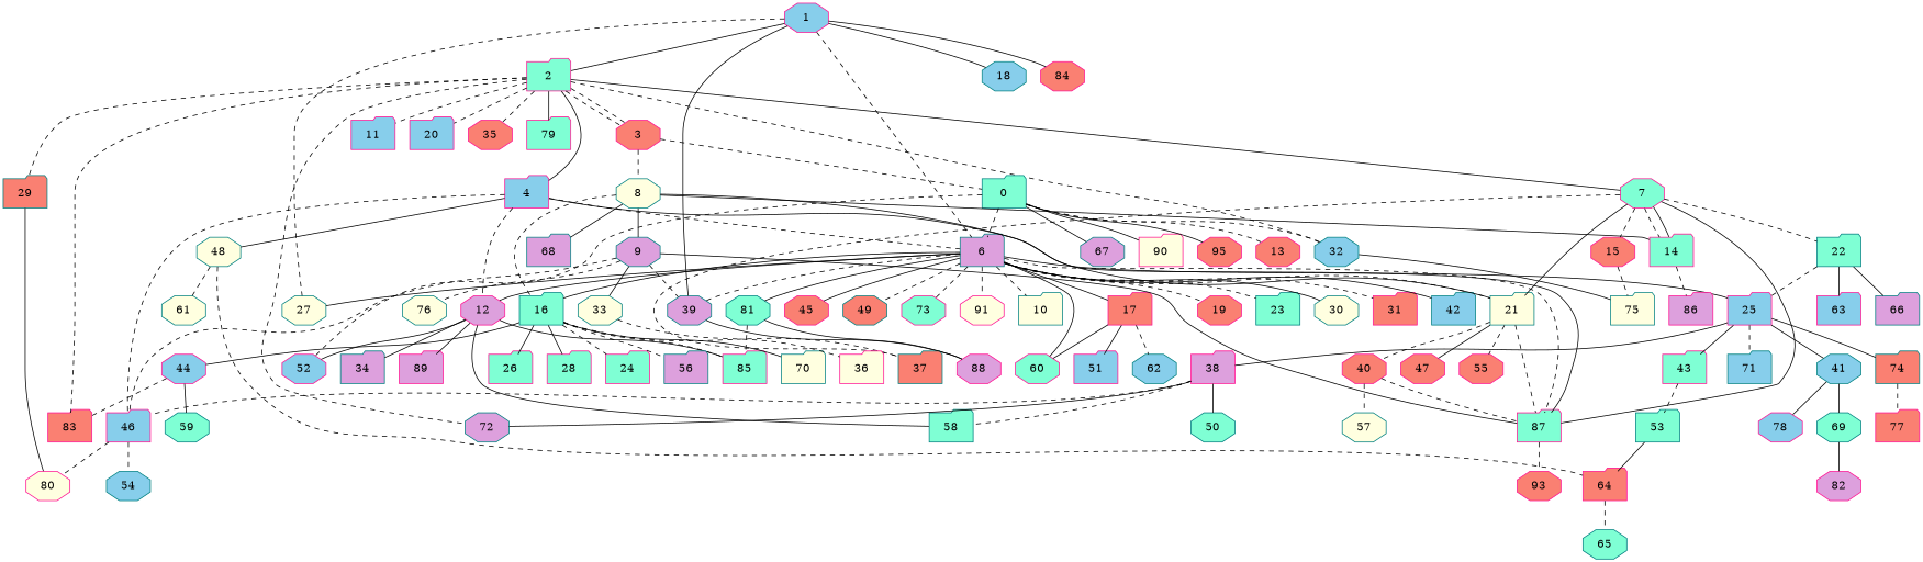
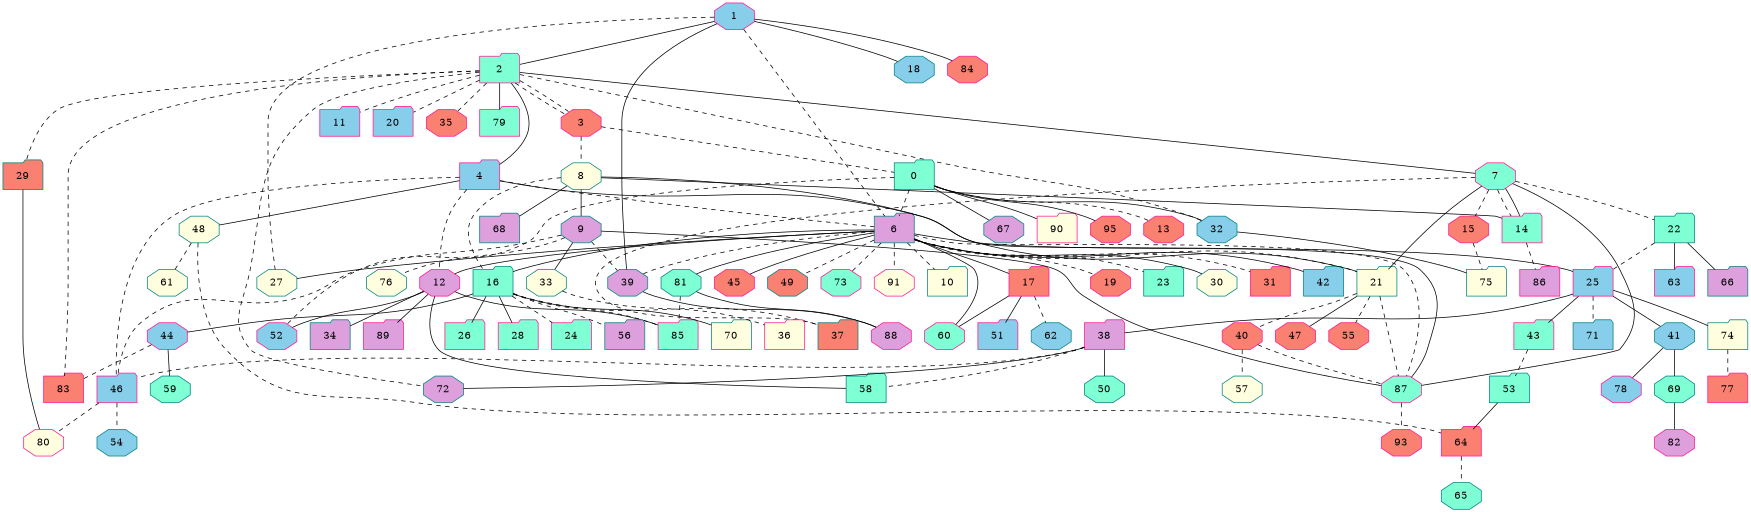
  graph {
    node [color=deeppink fillcolor=aquamarine shape=octagon style=filled]
    edge [style=dashed]
    1 [fillcolor=skyblue]
    2 [shape=folder]
    6 [color=teal fillcolor=plum shape=folder]
    18 [color=teal fillcolor=skyblue]
    27 [color=teal fillcolor=lightyellow]
    39 [color=teal fillcolor=plum]
    84 [fillcolor=salmon]
    3 [fillcolor=salmon]
    4 [fillcolor=skyblue shape=folder]
    7
    11 [fillcolor=skyblue shape=folder]
    20 [fillcolor=skyblue shape=folder]
    29 [color=teal fillcolor=salmon shape=folder]
    32 [color=teal fillcolor=skyblue]
    35 [fillcolor=salmon]
    72 [color=teal fillcolor=plum]
    79 [shape=folder]
    83 [fillcolor=salmon shape=folder]
    12 [fillcolor=plum]
-   87 [shape=folder]
+   87
    10 [color=teal fillcolor=lightyellow shape=folder]
    16 [color=teal shape=folder]
    17 [fillcolor=salmon shape=folder]
    19 [fillcolor=salmon]
    21 [color=teal fillcolor=lightyellow shape=folder]
    23 [color=teal shape=folder]
    25 [fillcolor=skyblue shape=folder]
    30 [color=teal fillcolor=lightyellow]
    31 [fillcolor=salmon shape=folder]
    42 [color=teal fillcolor=skyblue shape=folder]
    45 [fillcolor=salmon]
    49 [color=teal fillcolor=salmon]
    60
    73
    81 [color=teal]
    91 [fillcolor=lightyellow]
    88 [fillcolor=plum]
    n38 [color=teal label=0 shape=folder]
    8 [color=teal fillcolor=lightyellow]
    46 [fillcolor=skyblue shape=folder]
    48 [color=teal fillcolor=lightyellow]
    14 [shape=folder]
    15 [fillcolor=salmon]
    22 [color=teal shape=folder]
    37 [color=teal fillcolor=salmon shape=folder]
    80 [fillcolor=lightyellow]
    75 [color=teal fillcolor=lightyellow shape=folder]
    13 [fillcolor=salmon]
    52 [fillcolor=skyblue]
    67 [color=teal fillcolor=plum]
    90 [fillcolor=lightyellow shape=folder]
    n52 [fillcolor=salmon label=95]
    9 [color=teal fillcolor=plum]
    68 [color=teal fillcolor=plum shape=folder]
    34 [color=teal fillcolor=plum shape=folder]
    58 [color=teal shape=folder]
    85 [shape=folder]
    89 [fillcolor=plum shape=folder]
    54 [color=teal fillcolor=skyblue]
    61 [color=teal fillcolor=lightyellow]
    64 [fillcolor=salmon shape=folder]
    93 [fillcolor=salmon]
    24 [shape=folder]
    26 [shape=folder]
    28 [shape=folder]
    44 [fillcolor=skyblue]
    56 [color=teal fillcolor=plum shape=folder]
    70 [color=teal fillcolor=lightyellow shape=folder]
    51 [fillcolor=skyblue shape=folder]
    62 [color=teal fillcolor=skyblue]
    40 [fillcolor=salmon]
    47 [fillcolor=salmon]
    55 [fillcolor=salmon]
    38 [fillcolor=plum shape=folder]
    41 [color=teal fillcolor=skyblue]
    43 [shape=folder]
    71 [color=teal fillcolor=skyblue shape=folder]
-   74 [color=teal fillcolor=salmon shape=folder]
+   74 [color=teal fillcolor=lightyellow shape=folder]
    86 [fillcolor=plum shape=folder]
    63 [fillcolor=skyblue shape=folder]
    66 [color=teal fillcolor=plum shape=folder]
    33 [color=teal fillcolor=lightyellow]
    76 [color=teal fillcolor=lightyellow]
    36 [fillcolor=lightyellow shape=folder]
    59 [color=teal]
    57 [color=teal fillcolor=lightyellow]
    50 [color=teal]
    69 [color=teal]
    78 [fillcolor=skyblue]
    53 [color=teal shape=folder]
    77 [fillcolor=salmon shape=folder]
    82 [fillcolor=plum]
    65 [color=teal]
    1 -- 2 [style=solid]
    1 -- 6
    1 -- 18 [style=solid]
    1 -- 27
    1 -- 39 [style=solid]
    1 -- 84 [style=solid]
    2 -- 3
    2 -- 3
    2 -- 4 [style=solid]
    2 -- 7 [style=solid]
    2 -- 11
    2 -- 20
    2 -- 29
    2 -- 32
    2 -- 35
    2 -- 72
    2 -- 79 [style=solid]
    2 -- 83
    6 -- 27 [style=solid]
    6 -- 39
    6 -- 12 [style=solid]
    6 -- 87
    6 -- 10
    6 -- 16 [style=solid]
    6 -- 17 [style=solid]
    6 -- 19
    6 -- 21
    6 -- 23
    6 -- 25 [style=solid]
    6 -- 30 [style=solid]
    6 -- 31
    6 -- 42 [style=solid]
    6 -- 45 [style=solid]
    6 -- 49
    6 -- 60 [style=solid]
    6 -- 73
    6 -- 81 [style=solid]
    6 -- 91
    39 -- 88 [style=solid]
    3 -- n38
    3 -- 8
    4 -- 6
    4 -- 12
    4 -- 87 [style=solid]
    4 -- 46
    4 -- 48 [style=solid]
    7 -- 87 [style=solid]
    7 -- 21 [style=solid]
    7 -- 14
    7 -- 14 [style=solid]
    7 -- 15
    7 -- 22
    7 -- 37
    29 -- 80 [style=solid]
    32 -- 75 [style=solid]
    12 -- 52 [style=solid]
    12 -- 34 [style=solid]
    12 -- 58 [style=solid]
    12 -- 85 [style=solid]
    12 -- 89 [style=solid]
    87 -- 93
    16 -- 37
    16 -- 85
    16 -- 24
    16 -- 26 [style=solid]
    16 -- 28 [style=solid]
    16 -- 44 [style=solid]
    16 -- 56
    16 -- 70 [style=solid]
    17 -- 60 [style=solid]
    17 -- 51 [style=solid]
    17 -- 62
    21 -- 87
    21 -- 40
    21 -- 47 [style=solid]
    21 -- 55
    25 -- 38 [style=solid]
    25 -- 41 [style=solid]
    25 -- 43 [style=solid]
    25 -- 71
    25 -- 74 [style=solid]
    81 -- 88 [style=solid]
    81 -- 85
    n38 -- 6
-   n38 -- 32
+   n38 -- 32 [style=solid]
    n38 -- 13
    n38 -- 52
    n38 -- 67 [style=solid]
    n38 -- 90 [style=solid]
    n38 -- n52 [style=solid]
    8 -- 16
    8 -- 21 [style=solid]
    8 -- 14 [style=solid]
    8 -- 9 [style=solid]
    8 -- 68 [style=solid]
    46 -- 80
    46 -- 54
    48 -- 61
    48 -- 64
    14 -- 86
    15 -- 75
    22 -- 25
    22 -- 63 [style=solid]
    22 -- 66 [style=solid]
    9 -- 39
    9 -- 87 [style=solid]
    9 -- 46
    9 -- 33 [style=solid]
    9 -- 76
    64 -- 65
    44 -- 83
    44 -- 59 [style=solid]
    40 -- 87
    40 -- 57
    38 -- 72 [style=solid]
    38 -- 46
    38 -- 58
    38 -- 50 [style=solid]
    41 -- 69 [style=solid]
    41 -- 78 [style=solid]
    43 -- 53
    74 -- 77
    33 -- 36
    69 -- 82 [style=solid]
    53 -- 64 [style=solid]
  }
